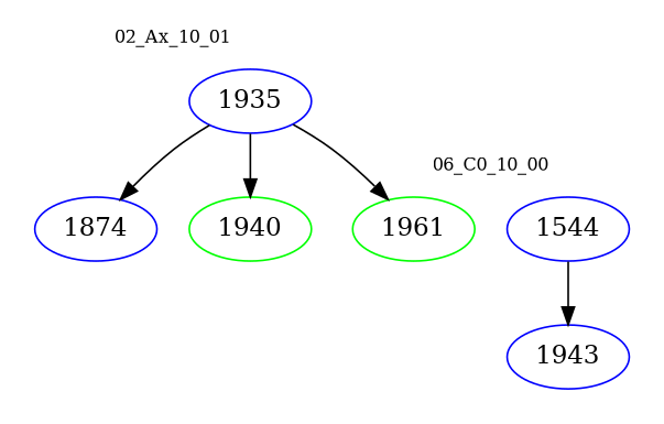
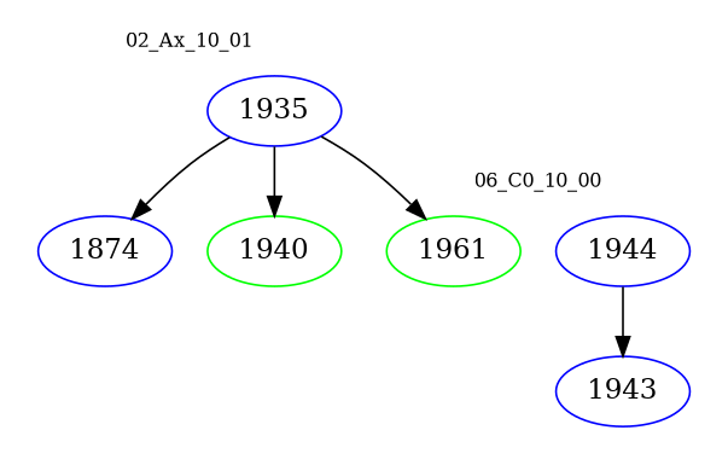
  digraph {
    node [color=blue]
    edge [color=black]
    n1 [label=1935]
    n2 [label=1874]
    n3 [color=green label=1940]
-   n4 [label=1544]
+   n4 [label=1944]
    n5 [label=1943]
    n6 [color=green label=1961]
    subgraph cluster_1 {
      color=white
      fontsize=10
      label="02_Ax_10_01"
      n1
      n2
      n3
    }
    subgraph cluster_2 {
      color=white
      fontsize=10
      label="06_C0_10_00"
      n4
      n5
      n6
    }
    n1 -> n2
    n1 -> n3
    n1 -> n6
    n4 -> n5
  }
